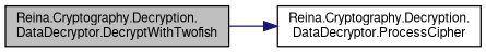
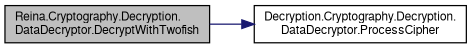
  digraph {
    rankdir=LR
    node [color=black fontname=FreeSans fontsize=10 shape=record style=filled]
    n1 [fillcolor=grey75 fontcolor=black height=0.2 label="Reina.Cryptography.Decryption.\lDataDecryptor.DecryptWithTwofish" width=0.4]
-   n2 [fillcolor=white height=0.2 label="Reina.Cryptography.Decryption.\lDataDecryptor.ProcessCipher" width=0.4]
+   n2 [fillcolor=white height=0.2 label="Decryption.Cryptography.Decryption.\lDataDecryptor.ProcessCipher" width=0.4]
    n1 -> n2 [color=midnightblue fontname=FreeSans fontsize=10 labelfontname=FreeSans labelfontsize=10 style=solid]
  }
